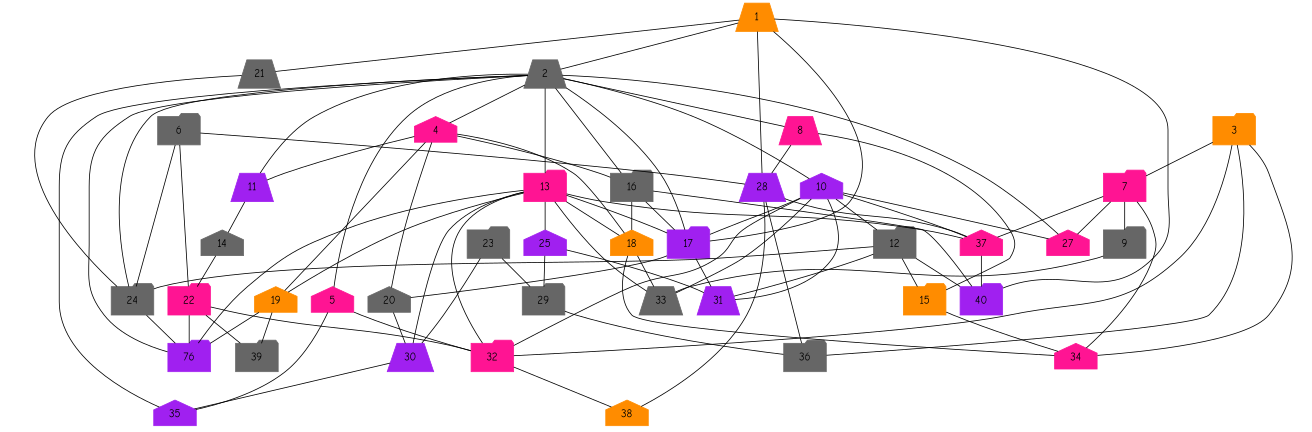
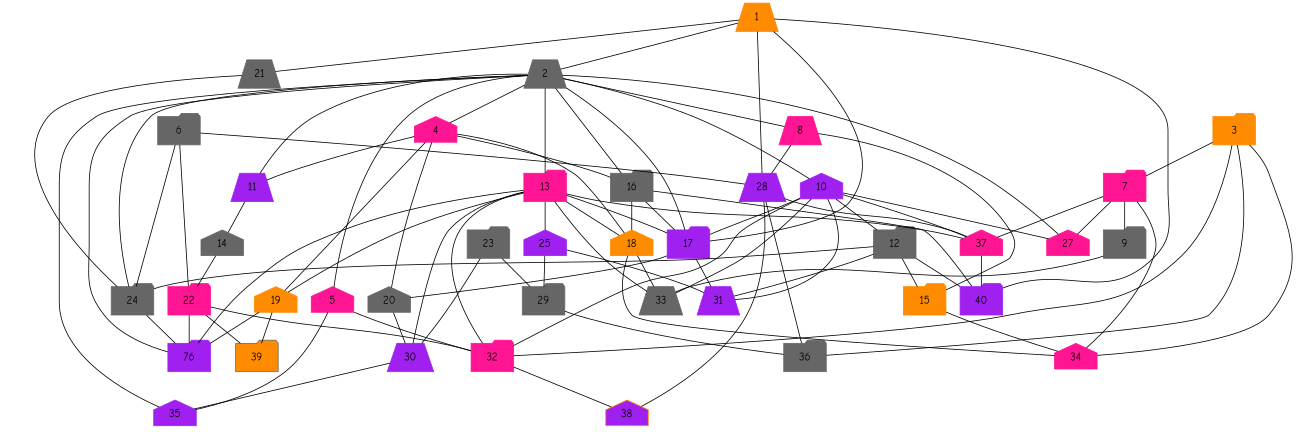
  graph {
    fontname="Comic Neue"
    node [color=gray40 fontname="Comic Neue" shape=folder style=filled]
    edge [fontname="Comic Neue" weight=1.0]
    1 [color=darkorange shape=trapezium]
    2 [shape=trapezium]
    17 [color=purple]
    21 [shape=trapezium]
    28 [color=purple shape=trapezium]
    40 [color=purple]
    4 [color=deeppink shape=house]
    5 [color=deeppink shape=house]
    8 [color=deeppink shape=trapezium]
    10 [color=purple shape=house]
    11 [color=purple shape=trapezium]
    13 [color=deeppink]
    16
    24
    n15 [color=purple label=76]
    27 [color=deeppink shape=house]
    35 [color=purple shape=house]
    20 [shape=house]
    31 [color=purple shape=trapezium]
    36
    37 [color=deeppink shape=house]
-   38 [color=darkorange shape=house]
+   38 [color=darkorange shape=house fillcolor=purple]
    18 [color=darkorange shape=house]
    19 [color=darkorange shape=house]
    32 [color=deeppink]
    15 [color=darkorange]
    33 [shape=trapezium]
    12
    14 [shape=house]
    25 [color=purple shape=house]
    30 [color=purple shape=trapezium]
    3 [color=darkorange]
    7 [color=deeppink]
    34 [color=deeppink shape=house]
    9
-   39
+   39 [fillcolor=darkorange]
    6
    22 [color=deeppink]
    29
    23
    1 -- 2
    1 -- 17
    1 -- 21
    1 -- 28
    1 -- 40
    2 -- 17
    2 -- 4
    2 -- 5
    2 -- 8
    2 -- 10 [weight=2.0]
    2 -- 11 [weight=2.0]
    2 -- 13
    2 -- 16 [weight=2.0]
    2 -- 24
    2 -- n15
    2 -- 27
    2 -- 35 [weight=2.0]
    17 -- 20
    17 -- 31
    21 -- 24
    28 -- 36
    28 -- 37
    28 -- 38
    4 -- 11
    4 -- 16
    4 -- 20
    4 -- 18
    4 -- 19
    5 -- 35
    5 -- 32
    8 -- 28
    8 -- 15
    10 -- 17
    10 -- 27
    10 -- 31
    10 -- 37
    10 -- 32
    10 -- 33
    10 -- 12
    11 -- 14
    13 -- 17
    13 -- n15
    13 -- 37
    13 -- 18
    13 -- 19
    13 -- 32 [weight=2.0]
    13 -- 33
    13 -- 25 [weight=2.0]
    13 -- 30
    16 -- 17 [weight=2.0]
    16 -- 40
    16 -- 18
    24 -- n15
    20 -- 30
    37 -- 40
    18 -- 33
    18 -- 34
    19 -- n15
    19 -- 39
    32 -- 38
    15 -- 34
    12 -- 40
    12 -- 24
    12 -- 31
    12 -- 15
    14 -- 22
    25 -- 31
    25 -- 29
    30 -- 35
    3 -- 36
    3 -- 32
    3 -- 7
    3 -- 34
    7 -- 27
    7 -- 37
    7 -- 34
    7 -- 9
    9 -- 33
    6 -- 28
    6 -- 24
    6 -- 22
    22 -- n15
    22 -- 32
    22 -- 39
    29 -- 36
    23 -- 30
    23 -- 29
  }
